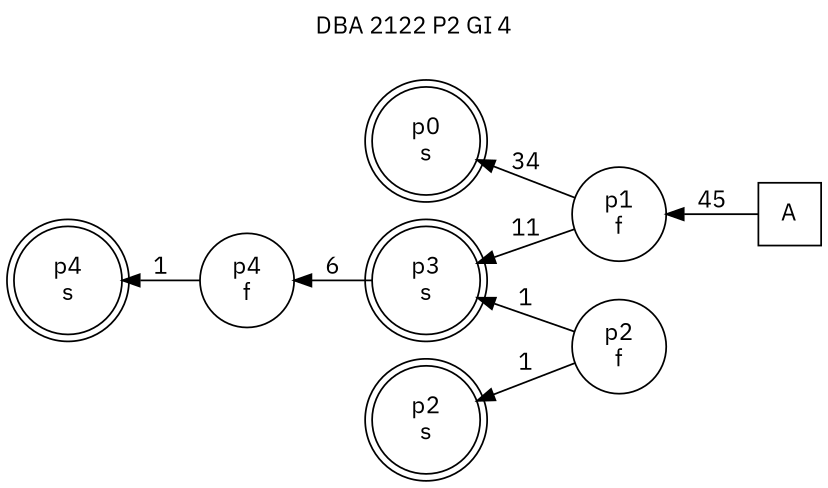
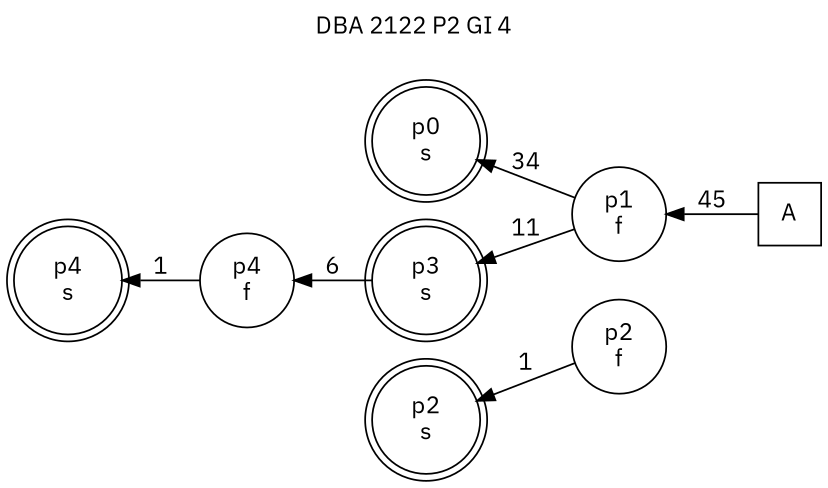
  digraph {
    fontname="IBM Plex Sans"
    label=" DBA 2122 P2 GI 4 "
    labelloc=tl
    rankdir=RL
    node [fontname="IBM Plex Sans" shape=doublecircle]
    edge [fontname="IBM Plex Sans"]
    n1 [label=A shape=square]
    n2 [label="p1\nf" shape=circle]
    n3 [label="p0\ns"]
    n4 [label="p3\ns"]
    n5 [label="p2\nf" shape=circle]
    n6 [label="p2\ns"]
    n7 [label="p4\nf" shape=circle]
    n8 [label="p4\ns"]
    n1 -> n2 [label=45]
    n2 -> n3 [label=34]
    n2 -> n4 [label=11]
    n4 -> n7 [label=6]
-   n5 -> n4 [label=1]
    n5 -> n6 [label=1]
    n7 -> n8 [label=1]
  }
